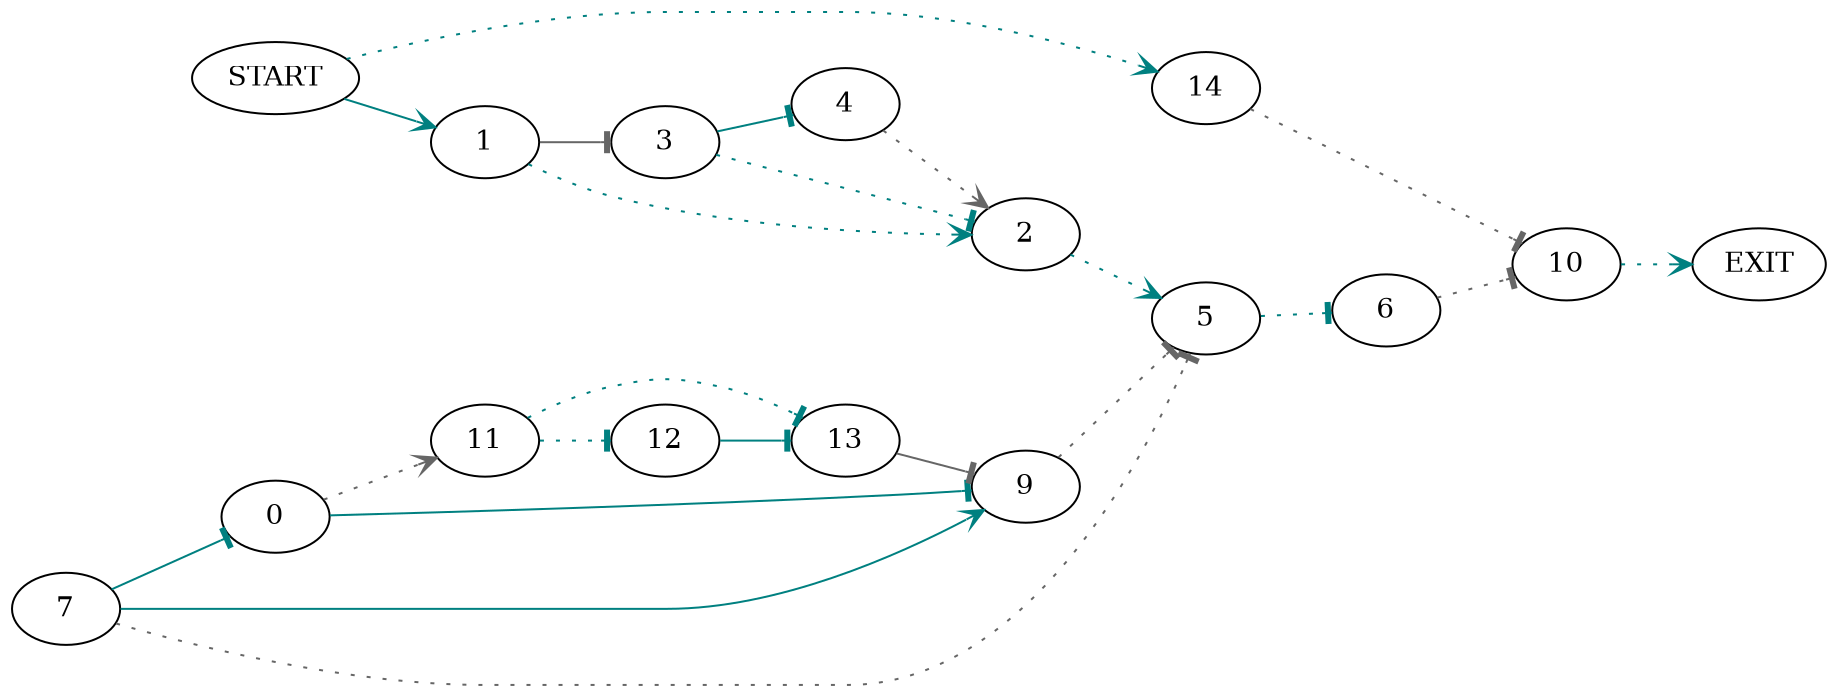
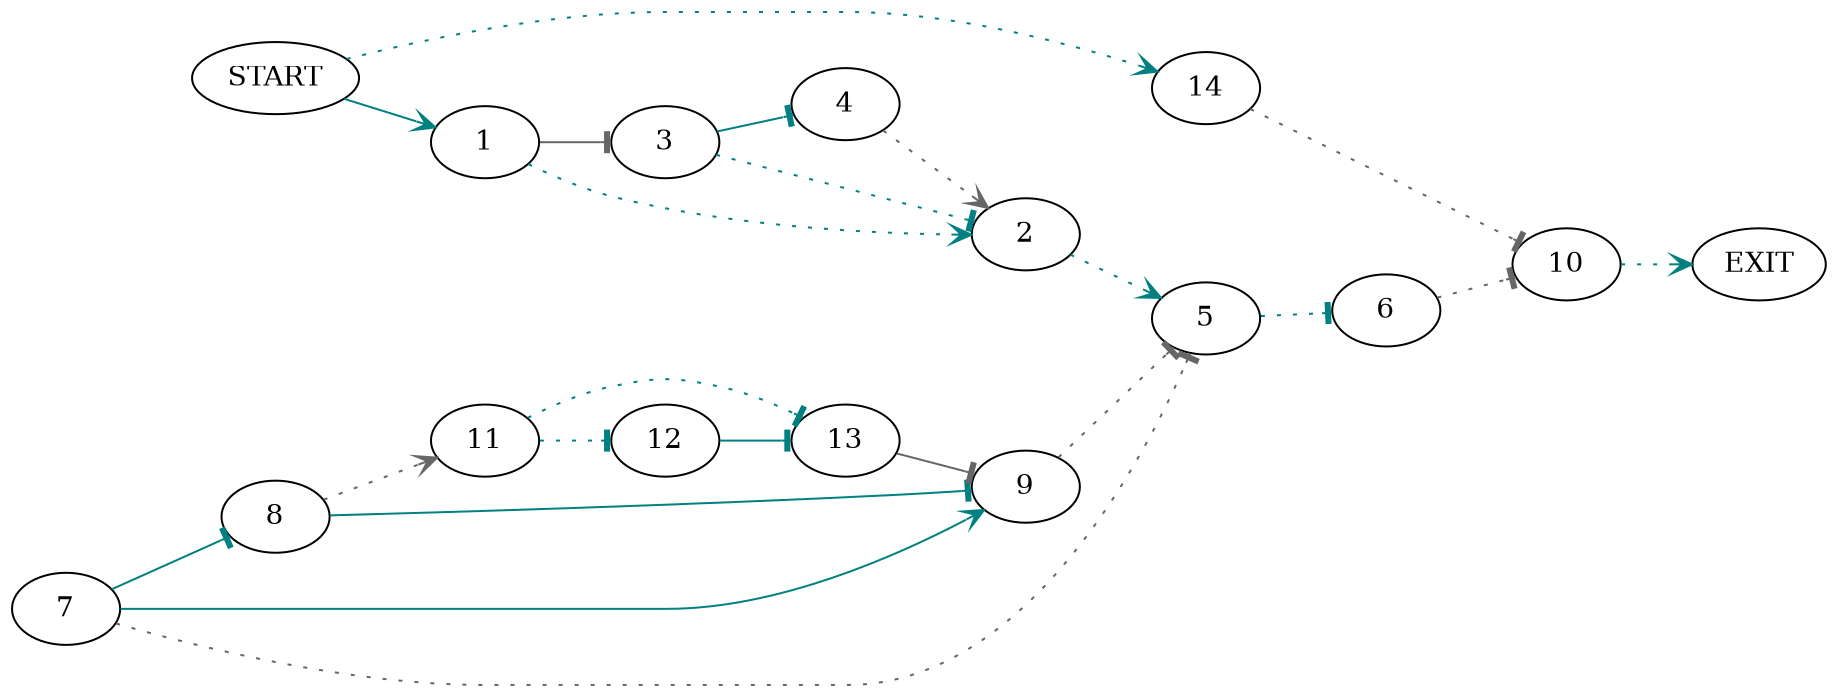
  digraph {
    rankdir=LR
    edge [arrowhead=tee color=teal style=dotted]
    n1 [label=START]
    1
    14
    2
    3
    10
    n7 [label=EXIT]
    5
    4
    6
    7
-   8 [label=0]
+   8
    9
    11
    12
    13
    n1 -> 1 [arrowhead=vee style=solid]
    n1 -> 14 [arrowhead=vee]
    1 -> 2 [arrowhead=vee]
    1 -> 3 [color=gray40 style=solid]
    14 -> 10 [color=gray40]
    2 -> 5 [arrowhead=vee]
    3 -> 2
    3 -> 4 [style=solid]
    10 -> n7 [arrowhead=vee]
    5 -> 6
    4 -> 2 [arrowhead=vee color=gray40]
    6 -> 10 [color=gray40]
    7 -> 5 [color=gray40]
    7 -> 8 [style=solid]
    7 -> 9 [arrowhead=vee style=solid]
    8 -> 9 [style=solid]
    8 -> 11 [arrowhead=vee color=gray40]
    9 -> 5 [color=gray40]
    11 -> 12
    11 -> 13
    12 -> 13 [style=solid]
    13 -> 9 [color=gray40 style=solid]
  }
